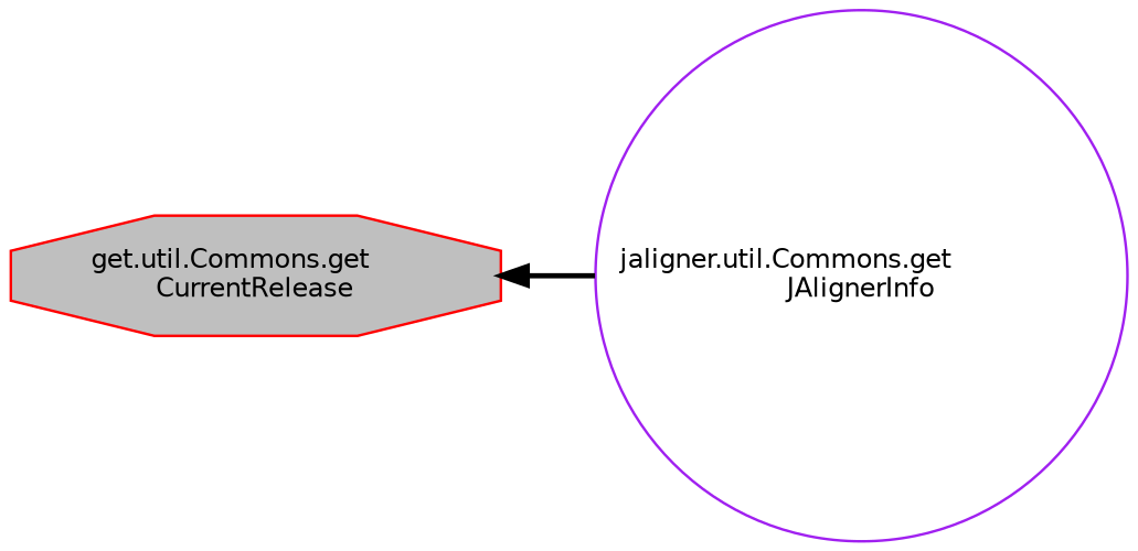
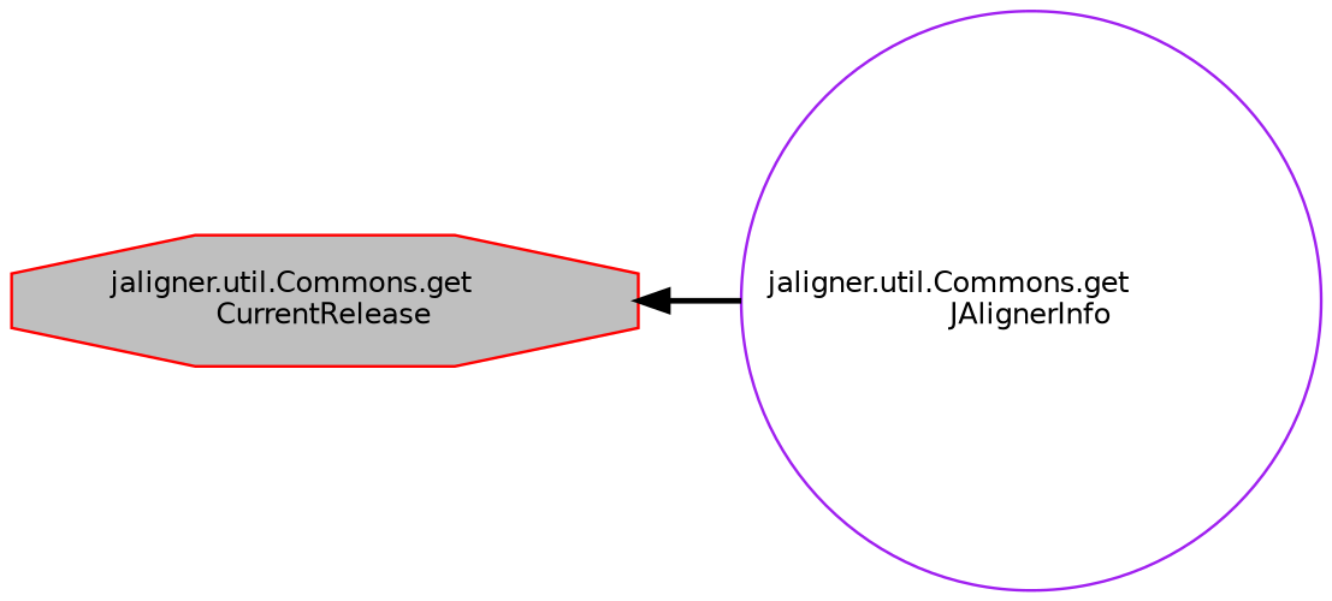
  digraph {
    rankdir=LR
    node [fontname=Helvetica fontsize=10 style=filled]
-   n1 [color=red fillcolor=grey75 fontcolor=black height=0.2 label="get.util.Commons.get\lCurrentRelease" shape=octagon width=0.4]
+   n1 [color=red fillcolor=grey75 fontcolor=black height=0.2 label="jaligner.util.Commons.get\lCurrentRelease" shape=octagon width=0.4]
    n2 [color=purple fillcolor=white height=0.2 label="jaligner.util.Commons.get\lJAlignerInfo" shape=circle width=0.4]
    n1 -> n2 [color=black dir=back fontname=Helvetica fontsize=10 labelfontname=Helvetica labelfontsize=10 style=bold]
  }
